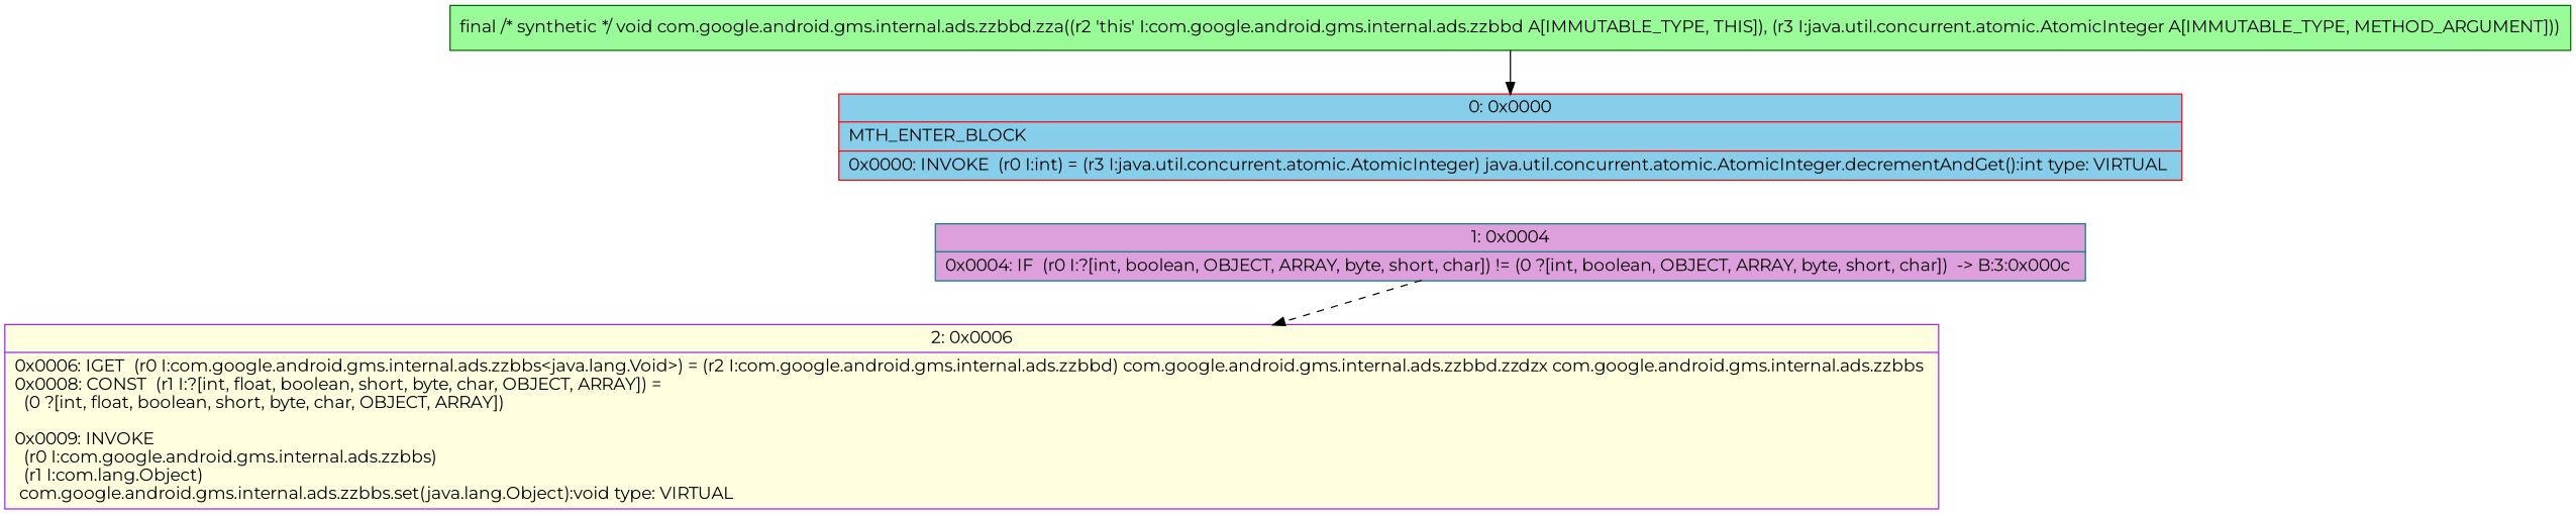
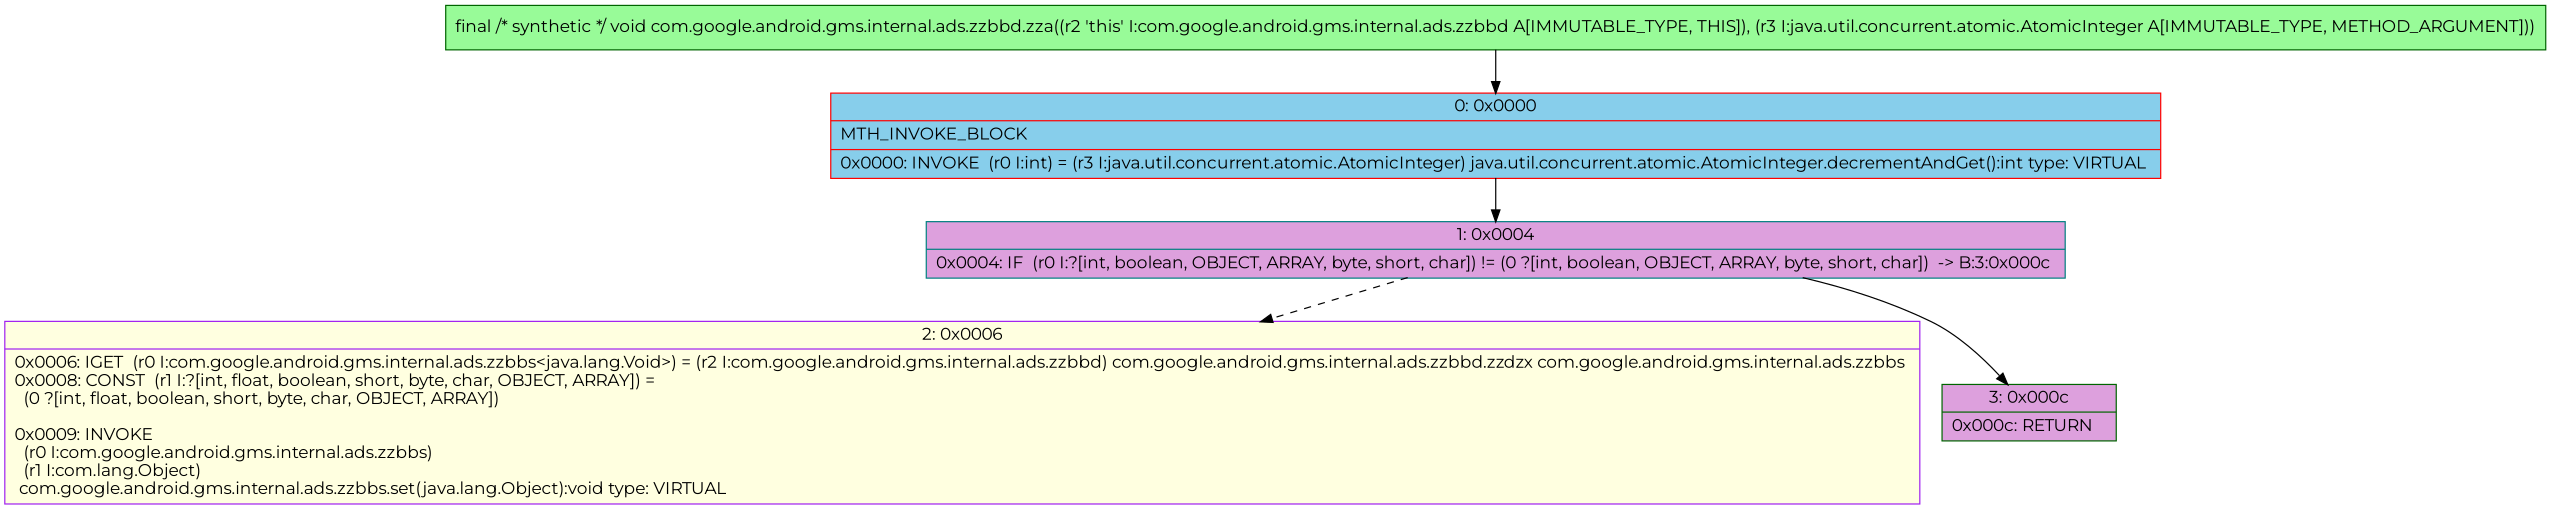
  digraph {
    fontname=Montserrat
    node [color=darkgreen fillcolor=plum fontname=Montserrat shape=record style=filled]
    edge [fontname=Montserrat]
-   n1 [color=red fillcolor=skyblue label="{0\:\ 0x0000|MTH_ENTER_BLOCK\l|0x0000: INVOKE  (r0 I:int) = (r3 I:java.util.concurrent.atomic.AtomicInteger) java.util.concurrent.atomic.AtomicInteger.decrementAndGet():int type: VIRTUAL \l}"]
+   n1 [color=red fillcolor=skyblue label="{0\:\ 0x0000|MTH_INVOKE_BLOCK\l|0x0000: INVOKE  (r0 I:int) = (r3 I:java.util.concurrent.atomic.AtomicInteger) java.util.concurrent.atomic.AtomicInteger.decrementAndGet():int type: VIRTUAL \l}"]
    n2 [color=teal label="{1\:\ 0x0004|0x0004: IF  (r0 I:?[int, boolean, OBJECT, ARRAY, byte, short, char]) != (0 ?[int, boolean, OBJECT, ARRAY, byte, short, char])  \-\> B:3:0x000c \l}"]
    n3 [color=purple fillcolor=lightyellow label="{2\:\ 0x0006|0x0006: IGET  (r0 I:com.google.android.gms.internal.ads.zzbbs\<java.lang.Void\>) = (r2 I:com.google.android.gms.internal.ads.zzbbd) com.google.android.gms.internal.ads.zzbbd.zzdzx com.google.android.gms.internal.ads.zzbbs \l0x0008: CONST  (r1 I:?[int, float, boolean, short, byte, char, OBJECT, ARRAY]) = \l  (0 ?[int, float, boolean, short, byte, char, OBJECT, ARRAY])\l \l0x0009: INVOKE  \l  (r0 I:com.google.android.gms.internal.ads.zzbbs)\l  (r1 I:com.lang.Object)\l com.google.android.gms.internal.ads.zzbbs.set(java.lang.Object):void type: VIRTUAL \l}"]
+   n4 [label="{3\:\ 0x000c|0x000c: RETURN   \l}"]
    n5 [fillcolor=palegreen label="{final \/* synthetic *\/ void com.google.android.gms.internal.ads.zzbbd.zza((r2 'this' I:com.google.android.gms.internal.ads.zzbbd A[IMMUTABLE_TYPE, THIS]), (r3 I:java.util.concurrent.atomic.AtomicInteger A[IMMUTABLE_TYPE, METHOD_ARGUMENT])) }"]
+   n1 -> n2
    n2 -> n3 [style=dashed]
+   n2 -> n4
    n5 -> n1
  }
